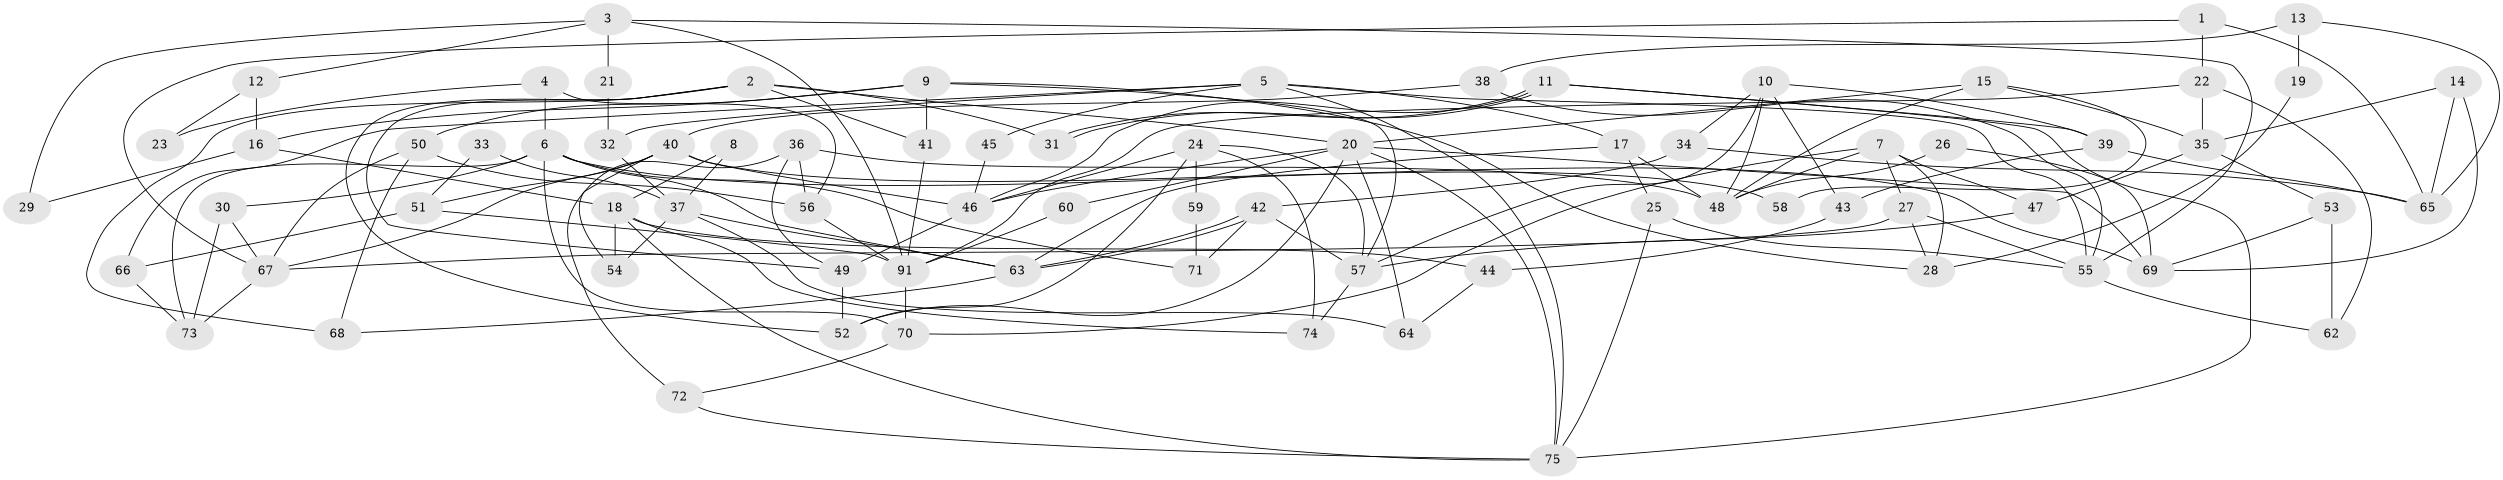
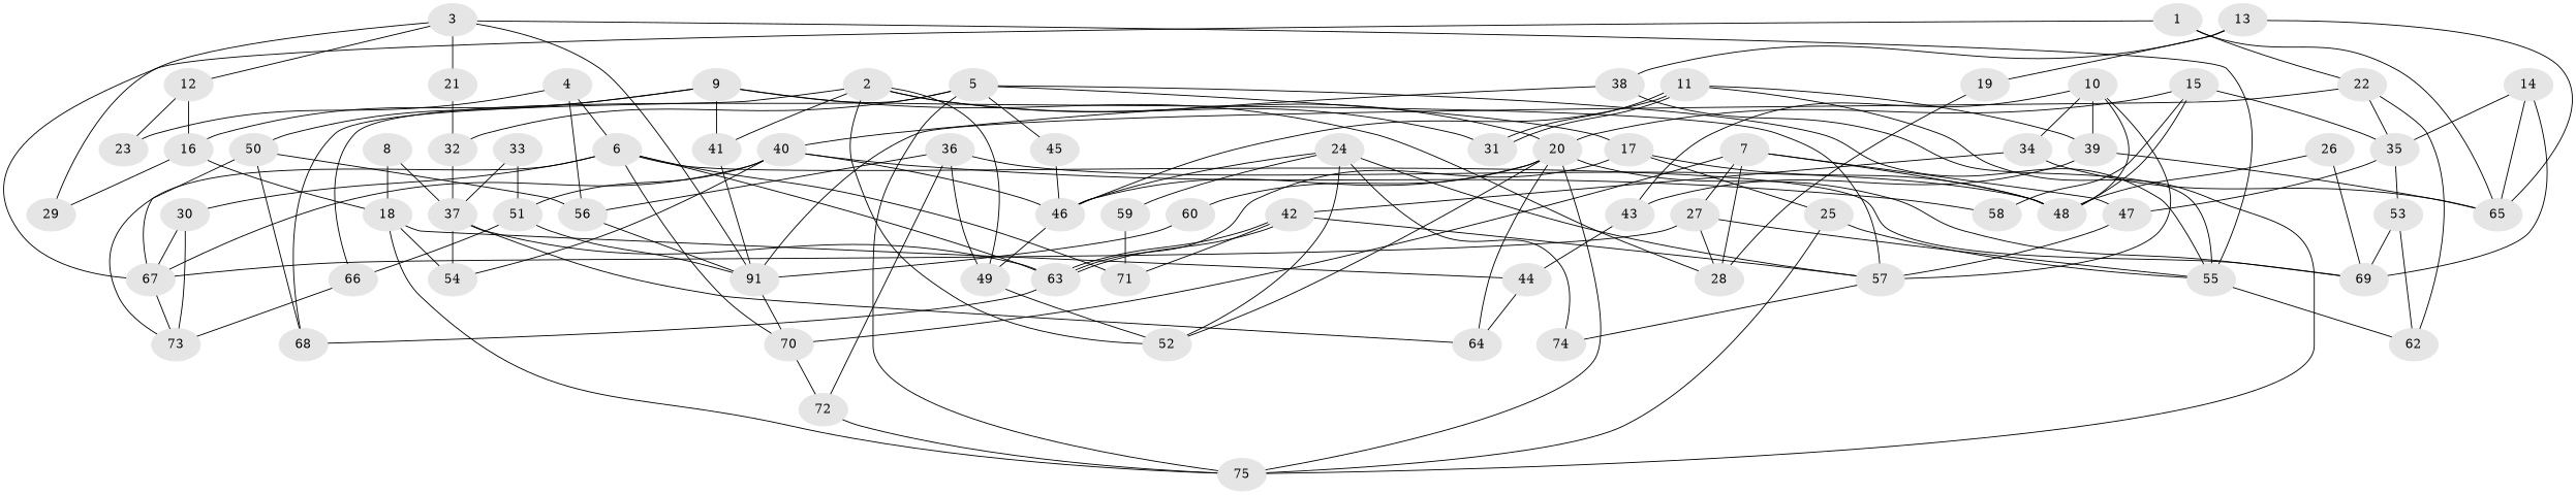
  graph {
    node [color=gray90 style=filled]
    1
    22
    65
    67
    n5 [label=91]
    35
    62
    73
    2
    20
    31
    41
    49
    52
    68
    75
    69
    46
    60
    64
    3
    12
    21
    29
    55
    23
    16
    32
    70
    4
    6
    56
    30
    63
    71
    5
    17
    45
    66
    48
    25
    37
    72
    7
    27
    28
    47
    57
    8
    18
    44
    54
    74
    9
    50
    10
    34
    39
    43
    42
    11
    13
    19
    38
    40
    14
    53
    15
    58
    24
    59
    26
    33
    51
    36
    1 -- 22
    1 -- 65
    1 -- 67
    22 -- n5
    22 -- 35
    22 -- 62
    67 -- 73
    n5 -- 70
    35 -- 47
    35 -- 53
    2 -- 20
    2 -- 31
    2 -- 41
    2 -- 49
    2 -- 52
    2 -- 68
    20 -- 52
    20 -- 75
    20 -- 69
    20 -- 46
    20 -- 60
    20 -- 64
    41 -- n5
    49 -- 52
    46 -- 49
    60 -- n5
    3 -- n5
    3 -- 12
    3 -- 21
    3 -- 29
    3 -- 55
    12 -- 23
    12 -- 16
    21 -- 32
    55 -- 62
    16 -- 29
    16 -- 18
    32 -- 37
    70 -- 72
    4 -- 23
    4 -- 6
    4 -- 56
    6 -- 73
    6 -- 69
    6 -- 70
    6 -- 30
    6 -- 63
    6 -- 71
    56 -- n5
    30 -- 67
    30 -- 73
    63 -- 68
    5 -- 75
    5 -- 55
    5 -- 32
    5 -- 17
    5 -- 45
    5 -- 66
    17 -- 63
    17 -- 48
    17 -- 25
    45 -- 46
    66 -- 73
    25 -- 75
    25 -- 55
    37 -- 64
    37 -- 63
    37 -- 54
    72 -- 75
    7 -- 70
    7 -- 48
    7 -- 27
    7 -- 28
    7 -- 47
    27 -- 67
    27 -- 55
    27 -- 28
    47 -- 57
    57 -- 74
    8 -- 37
    8 -- 18
    18 -- 75
    18 -- 44
    18 -- 54
-   18 -- 74
    44 -- 64
    9 -- 41
    9 -- 16
    9 -- 28
    9 -- 57
    9 -- 50
    50 -- 67
    50 -- 68
    50 -- 56
    10 -- 48
    10 -- 57
    10 -- 34
    10 -- 39
    10 -- 43
    34 -- 65
    34 -- 42
    39 -- 65
    39 -- 43
    43 -- 44
    42 -- 63
    42 -- 63
    42 -- 71
    42 -- 57
    11 -- 31
    11 -- 31
    11 -- 75
    11 -- 46
    11 -- 39
    13 -- 65
    13 -- 19
    13 -- 38
    19 -- 28
    38 -- 55
    38 -- 40
    40 -- 67
    40 -- 46
    40 -- 54
    40 -- 58
    40 -- 51
    14 -- 65
    14 -- 35
    14 -- 69
    53 -- 62
    53 -- 69
    15 -- 35
    15 -- 20
    15 -- 48
    15 -- 58
    24 -- 52
    24 -- 46
    24 -- 57
    24 -- 74
    24 -- 59
    59 -- 71
    26 -- 69
    26 -- 48
    33 -- 37
    33 -- 51
    51 -- n5
    51 -- 66
    36 -- 49
    36 -- 56
    36 -- 48
    36 -- 72
  }
